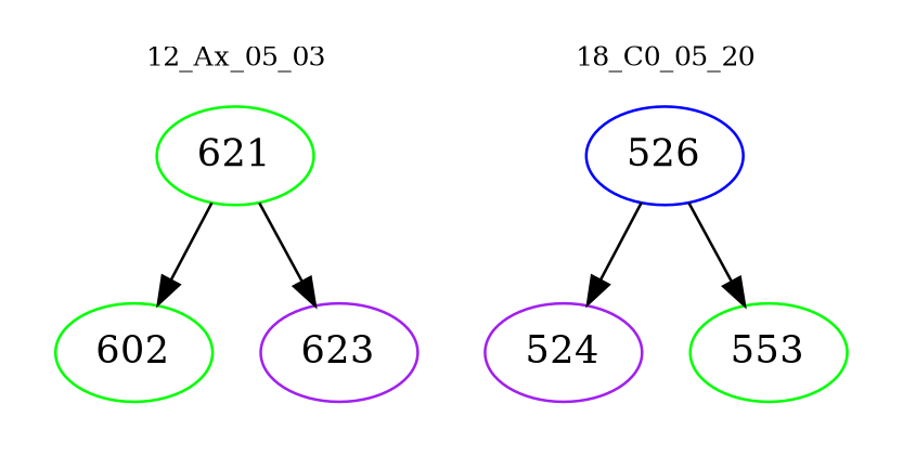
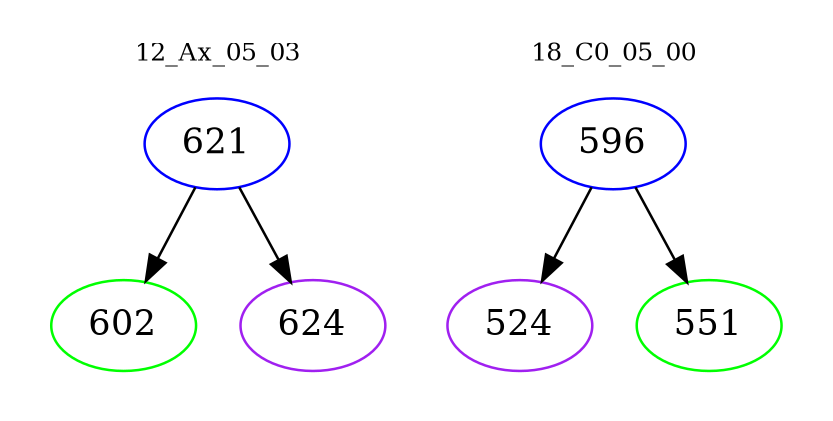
  digraph {
    node [color=blue]
    edge [color=black]
-   n1 [color=green label=621]
+   n1 [label=621]
    n2 [color=green label=602]
-   n3 [color=purple label=623]
-   n4 [label=526]
+   n3 [color=purple label=624]
+   n4 [label=596]
    n5 [color=purple label=524]
-   n6 [color=green label=553]
+   n6 [color=green label=551]
    subgraph cluster_1 {
      color=white
      fontsize=10
      label="12_Ax_05_03"
      n1
      n2
      n3
    }
    subgraph cluster_2 {
      color=white
      fontsize=10
-     label="18_C0_05_20"
+     label="18_C0_05_00"
      n4
      n5
      n6
    }
    n1 -> n2
    n1 -> n3
    n4 -> n5
    n4 -> n6
  }
